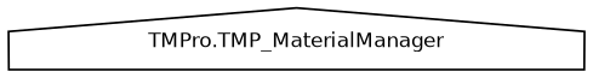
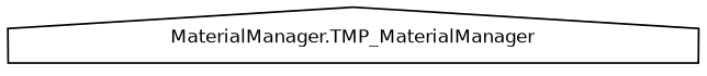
  digraph {
    rankdir=LR
-   n1 [color=black fillcolor=white fontname=Helvetica fontsize=10 height=0.2 label="TMPro.TMP_MaterialManager" shape=house style=filled width=0.4]
+   n1 [color=black fillcolor=white fontname=Helvetica fontsize=10 height=0.2 label="MaterialManager.TMP_MaterialManager" shape=house style=filled width=0.4]
  }
